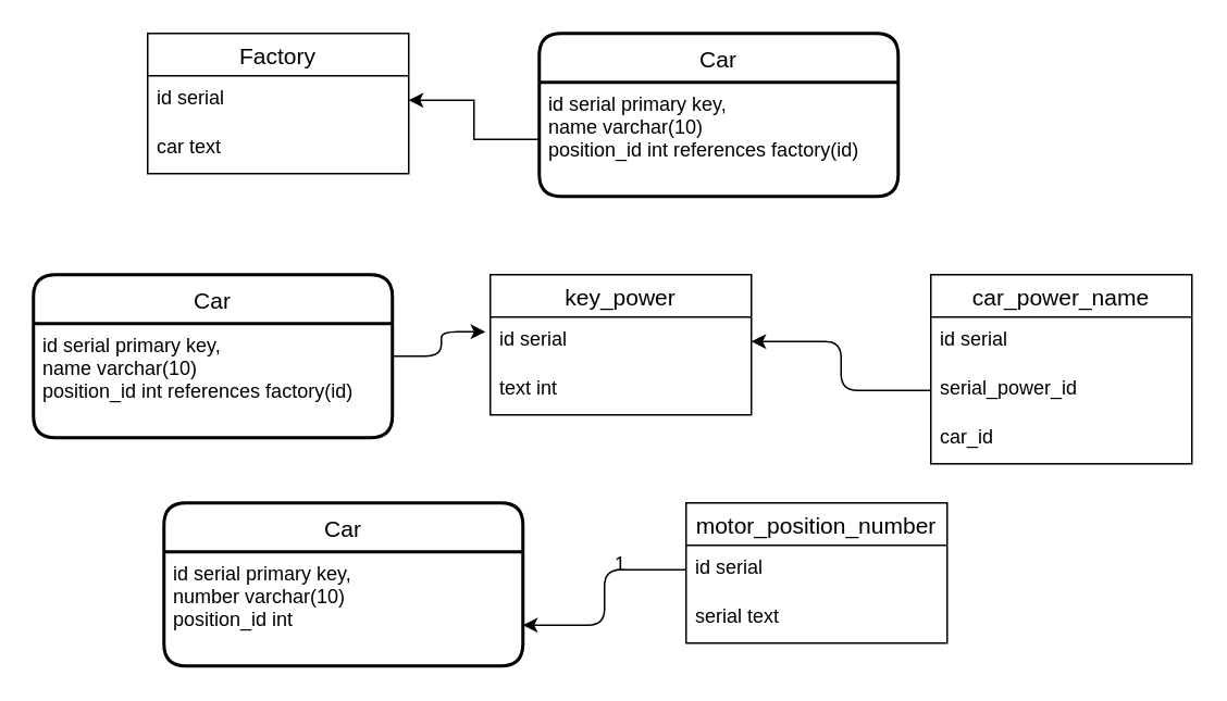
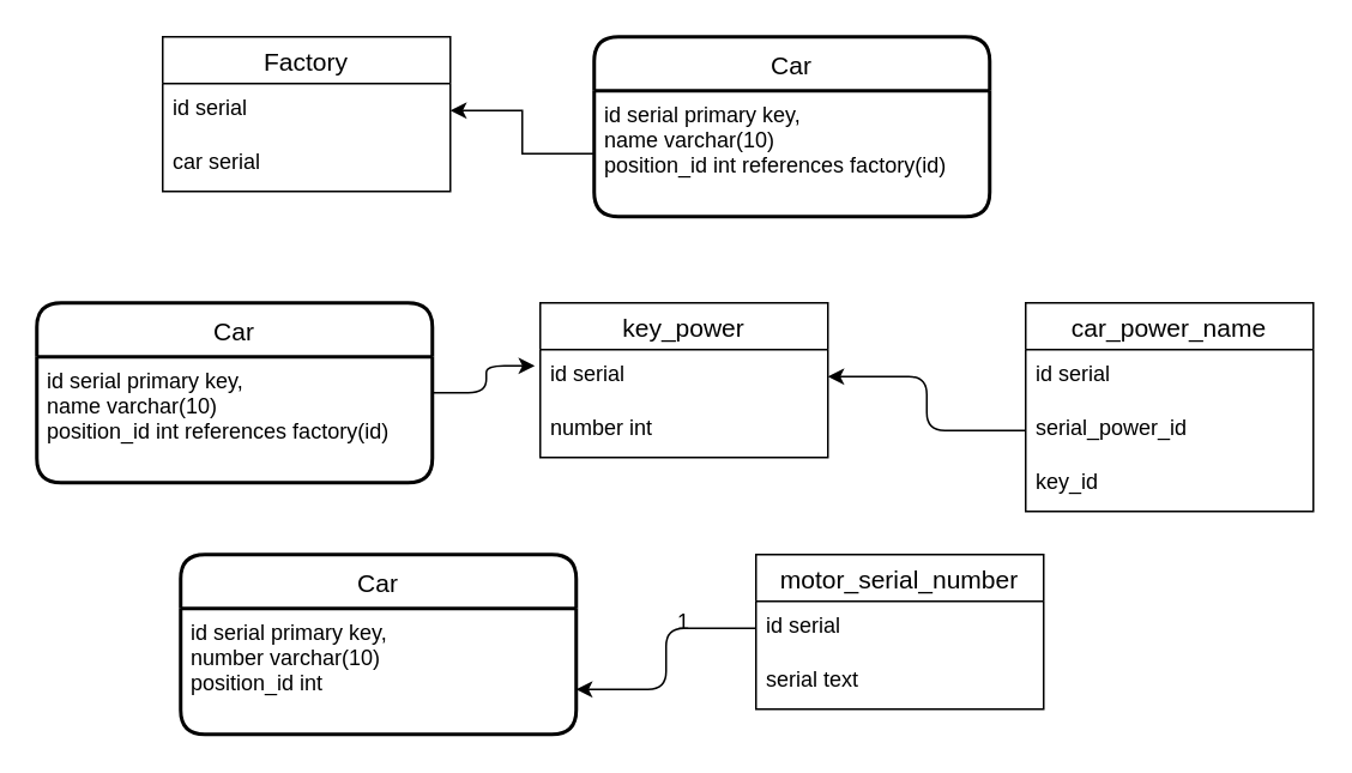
  <mxCell id="0" />
  <mxCell id="1" parent="0" />
  <mxCell id="2" value="Factory" style="swimlane;fontStyle=0;childLayout=stackLayout;horizontal=1;startSize=26;horizontalStack=0;resizeParent=1;resizeParentMax=0;resizeLast=0;collapsible=1;marginBottom=0;align=center;fontSize=14;" vertex="1" parent="1"><mxGeometry x="90" y="20" width="160" height="86" as="geometry" /></mxCell>
  <mxCell id="3" value="id serial" style="text;strokeColor=none;fillColor=none;spacingLeft=4;spacingRight=4;overflow=hidden;rotatable=0;points=[[0,0.5],[1,0.5]];portConstraint=eastwest;fontSize=12;" vertex="1" parent="2"><mxGeometry y="26" width="160" height="30" as="geometry" /></mxCell>
- <mxCell id="4" value="car text" style="text;strokeColor=none;fillColor=none;spacingLeft=4;spacingRight=4;overflow=hidden;rotatable=0;points=[[0,0.5],[1,0.5]];portConstraint=eastwest;fontSize=12;" vertex="1" parent="2"><mxGeometry y="56" width="160" height="30" as="geometry" /></mxCell>
+ <mxCell id="4" value="car serial" style="text;strokeColor=none;fillColor=none;spacingLeft=4;spacingRight=4;overflow=hidden;rotatable=0;points=[[0,0.5],[1,0.5]];portConstraint=eastwest;fontSize=12;" vertex="1" parent="2"><mxGeometry y="56" width="160" height="30" as="geometry" /></mxCell>
  <mxCell id="5" value="Car" style="swimlane;childLayout=stackLayout;horizontal=1;startSize=30;horizontalStack=0;rounded=1;fontSize=14;fontStyle=0;strokeWidth=2;resizeParent=0;resizeLast=1;shadow=0;dashed=0;align=center;" vertex="1" parent="1"><mxGeometry x="330" y="20" width="220" height="100" as="geometry" /></mxCell>
  <mxCell id="6" value="id serial primary key,&#10;name varchar(10)&#10;position_id int references factory(id)&#10;&#10;" style="align=left;strokeColor=none;fillColor=none;spacingLeft=4;fontSize=12;verticalAlign=top;resizable=0;rotatable=0;part=1;" vertex="1" parent="5"><mxGeometry y="30" width="220" height="70" as="geometry" /></mxCell>
  <mxCell id="7" style="edgeStyle=orthogonalEdgeStyle;rounded=0;orthogonalLoop=1;jettySize=auto;html=1;" edge="1" parent="1" source="6" target="3"><mxGeometry relative="1" as="geometry" /></mxCell>
  <mxCell id="8" value="key_power" style="swimlane;fontStyle=0;childLayout=stackLayout;horizontal=1;startSize=26;horizontalStack=0;resizeParent=1;resizeParentMax=0;resizeLast=0;collapsible=1;marginBottom=0;align=center;fontSize=14;" vertex="1" parent="1"><mxGeometry x="300" y="168" width="160" height="86" as="geometry" /></mxCell>
  <mxCell id="9" value="id serial" style="text;strokeColor=none;fillColor=none;spacingLeft=4;spacingRight=4;overflow=hidden;rotatable=0;points=[[0,0.5],[1,0.5]];portConstraint=eastwest;fontSize=12;" vertex="1" parent="8"><mxGeometry y="26" width="160" height="30" as="geometry" /></mxCell>
- <mxCell id="10" value="text int" style="text;strokeColor=none;fillColor=none;spacingLeft=4;spacingRight=4;overflow=hidden;rotatable=0;points=[[0,0.5],[1,0.5]];portConstraint=eastwest;fontSize=12;" vertex="1" parent="8"><mxGeometry y="56" width="160" height="30" as="geometry" /></mxCell>
+ <mxCell id="10" value="number int" style="text;strokeColor=none;fillColor=none;spacingLeft=4;spacingRight=4;overflow=hidden;rotatable=0;points=[[0,0.5],[1,0.5]];portConstraint=eastwest;fontSize=12;" vertex="1" parent="8"><mxGeometry y="56" width="160" height="30" as="geometry" /></mxCell>
  <mxCell id="11" value="car_power_name" style="swimlane;fontStyle=0;childLayout=stackLayout;horizontal=1;startSize=26;horizontalStack=0;resizeParent=1;resizeParentMax=0;resizeLast=0;collapsible=1;marginBottom=0;align=center;fontSize=14;" vertex="1" parent="1"><mxGeometry x="570" y="168" width="160" height="116" as="geometry" /></mxCell>
  <mxCell id="12" value="id serial" style="text;strokeColor=none;fillColor=none;spacingLeft=4;spacingRight=4;overflow=hidden;rotatable=0;points=[[0,0.5],[1,0.5]];portConstraint=eastwest;fontSize=12;" vertex="1" parent="11"><mxGeometry y="26" width="160" height="30" as="geometry" /></mxCell>
  <mxCell id="13" value="serial_power_id" style="text;strokeColor=none;fillColor=none;spacingLeft=4;spacingRight=4;overflow=hidden;rotatable=0;points=[[0,0.5],[1,0.5]];portConstraint=eastwest;fontSize=12;" vertex="1" parent="11"><mxGeometry y="56" width="160" height="30" as="geometry" /></mxCell>
- <mxCell id="14" value="car_id" style="text;strokeColor=none;fillColor=none;spacingLeft=4;spacingRight=4;overflow=hidden;rotatable=0;points=[[0,0.5],[1,0.5]];portConstraint=eastwest;fontSize=12;" vertex="1" parent="11"><mxGeometry y="86" width="160" height="30" as="geometry" /></mxCell>
+ <mxCell id="14" value="key_id" style="text;strokeColor=none;fillColor=none;spacingLeft=4;spacingRight=4;overflow=hidden;rotatable=0;points=[[0,0.5],[1,0.5]];portConstraint=eastwest;fontSize=12;" vertex="1" parent="11"><mxGeometry y="86" width="160" height="30" as="geometry" /></mxCell>
  <mxCell id="15" style="edgeStyle=orthogonalEdgeStyle;rounded=1;orthogonalLoop=1;jettySize=auto;html=1;entryX=1;entryY=0.5;entryDx=0;entryDy=0;" edge="1" parent="1" source="13" target="9"><mxGeometry relative="1" as="geometry" /></mxCell>
  <mxCell id="16" style="edgeStyle=orthogonalEdgeStyle;rounded=1;orthogonalLoop=1;jettySize=auto;html=1;entryX=-0.019;entryY=0.3;entryDx=0;entryDy=0;entryPerimeter=0;" edge="1" parent="1" source="17" target="9"><mxGeometry relative="1" as="geometry" /></mxCell>
  <mxCell id="17" value="Car" style="swimlane;childLayout=stackLayout;horizontal=1;startSize=30;horizontalStack=0;rounded=1;fontSize=14;fontStyle=0;strokeWidth=2;resizeParent=0;resizeLast=1;shadow=0;dashed=0;align=center;" vertex="1" parent="1"><mxGeometry x="20" y="168" width="220" height="100" as="geometry" /></mxCell>
  <mxCell id="18" value="id serial primary key,&#10;name varchar(10)&#10;position_id int references factory(id)&#10;&#10;" style="align=left;strokeColor=none;fillColor=none;spacingLeft=4;fontSize=12;verticalAlign=top;resizable=0;rotatable=0;part=1;" vertex="1" parent="17"><mxGeometry y="30" width="220" height="70" as="geometry" /></mxCell>
  <mxCell id="19" value="Car" style="swimlane;childLayout=stackLayout;horizontal=1;startSize=30;horizontalStack=0;rounded=1;fontSize=14;fontStyle=0;strokeWidth=2;resizeParent=0;resizeLast=1;shadow=0;dashed=0;align=center;" vertex="1" parent="1"><mxGeometry x="100" y="308" width="220" height="100" as="geometry" /></mxCell>
  <mxCell id="20" value="id serial primary key,&#10;number varchar(10)&#10;position_id int&#10;&#10;" style="align=left;strokeColor=none;fillColor=none;spacingLeft=4;fontSize=12;verticalAlign=top;resizable=0;rotatable=0;part=1;" vertex="1" parent="19"><mxGeometry y="30" width="220" height="70" as="geometry" /></mxCell>
- <mxCell id="21" value="motor_position_number" style="swimlane;fontStyle=0;childLayout=stackLayout;horizontal=1;startSize=26;horizontalStack=0;resizeParent=1;resizeParentMax=0;resizeLast=0;collapsible=1;marginBottom=0;align=center;fontSize=14;" vertex="1" parent="1"><mxGeometry x="420" y="308" width="160" height="86" as="geometry" /></mxCell>
+ <mxCell id="21" value="motor_serial_number" style="swimlane;fontStyle=0;childLayout=stackLayout;horizontal=1;startSize=26;horizontalStack=0;resizeParent=1;resizeParentMax=0;resizeLast=0;collapsible=1;marginBottom=0;align=center;fontSize=14;" vertex="1" parent="1"><mxGeometry x="420" y="308" width="160" height="86" as="geometry" /></mxCell>
  <mxCell id="22" value="id serial" style="text;strokeColor=none;fillColor=none;spacingLeft=4;spacingRight=4;overflow=hidden;rotatable=0;points=[[0,0.5],[1,0.5]];portConstraint=eastwest;fontSize=12;" vertex="1" parent="21"><mxGeometry y="26" width="160" height="30" as="geometry" /></mxCell>
  <mxCell id="23" value="serial text" style="text;strokeColor=none;fillColor=none;spacingLeft=4;spacingRight=4;overflow=hidden;rotatable=0;points=[[0,0.5],[1,0.5]];portConstraint=eastwest;fontSize=12;" vertex="1" parent="21"><mxGeometry y="56" width="160" height="30" as="geometry" /></mxCell>
  <mxCell id="24" value="" style="edgeStyle=orthogonalEdgeStyle;orthogonalLoop=1;jettySize=auto;html=1;entryX=1;entryY=0.75;entryDx=0;entryDy=0;rounded=1;textDirection=ltr;horizontal=1;" edge="1" parent="1" source="22" target="19"><mxGeometry relative="1" as="geometry" /></mxCell>
  <mxCell id="25" value="1" style="text;html=1;strokeColor=none;fillColor=none;align=center;verticalAlign=middle;whiteSpace=wrap;rounded=0;" vertex="1" parent="1"><mxGeometry x="350" y="331" width="60" height="30" as="geometry" /></mxCell>
